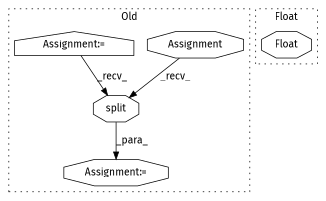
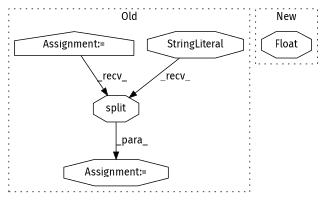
  digraph {
    fontname="Fira Sans"
    node [a=32 fontname="Fira Sans" l="6,1" shape=octagon]
    edge [fontname="Fira Sans"]
    n1 [label=split s="1481,1490"]
    n2 [a=7 l=43 label="Assignment:=" s=1457]
-   n3 [a=45 l=3 label=Assignment s=1487]
+   n3 [a=45 l=3 label=StringLiteral s=1487]
    n4 [a=7 l=1 label="Assignment:=" s=1313 shape=house]
    n5 [label=Float s="1613,1632"]
    subgraph cluster_1 {
      label=Old
      style=dotted
      n1
      n2
      n3
      n4
    }
    subgraph cluster_2 {
-     label=Float
+     label=New
      style=dotted
      n5
    }
    n1 -> n2 [label=_para_]
    n3 -> n1 [label=_recv_]
    n4 -> n1 [label=_recv_]
  }
